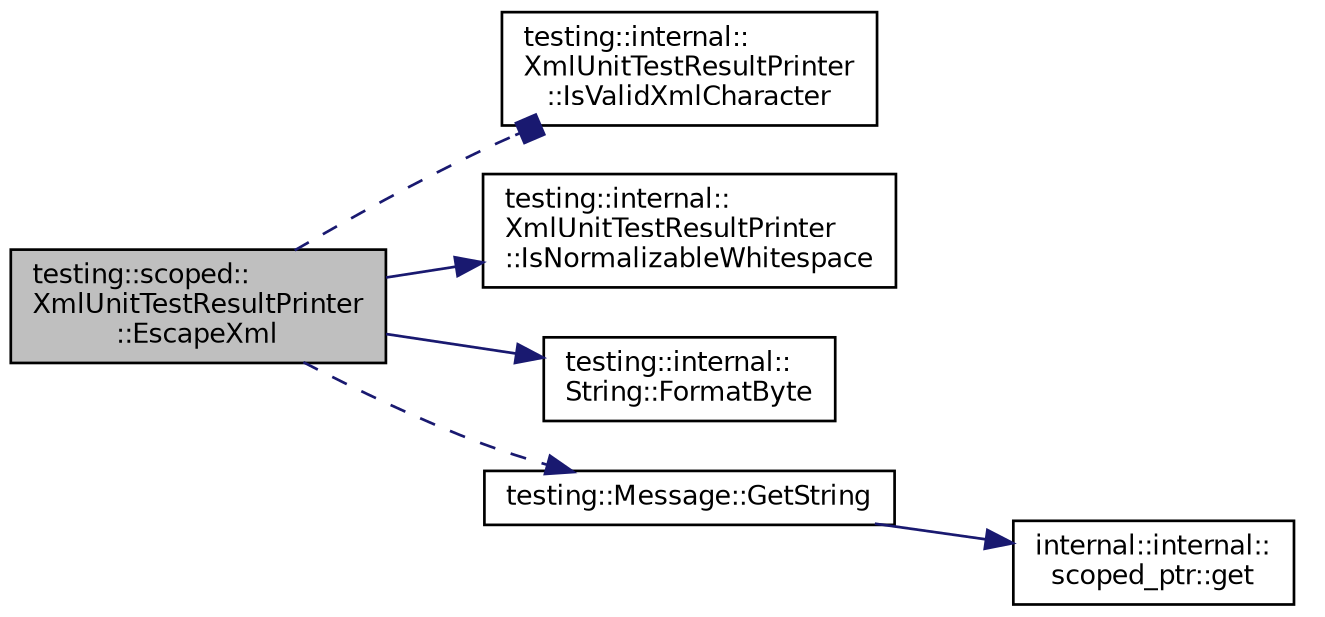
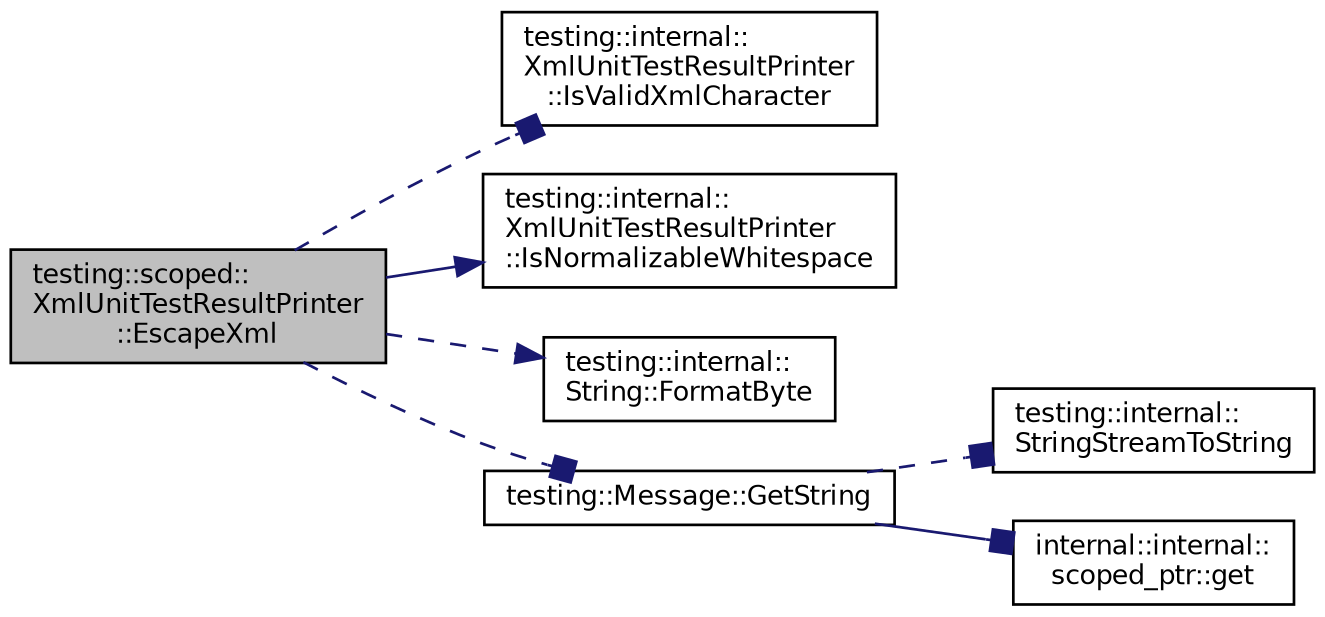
  digraph {
    rankdir=LR
    node [color=black fillcolor=white fontname=Helvetica fontsize=10 shape=record style=filled]
    edge [arrowhead=box color=midnightblue fontname=Helvetica fontsize=10 labelfontname=Helvetica labelfontsize=10 style=dashed]
    n1 [fillcolor=grey75 fontcolor=black height=0.2 label="testing::scoped::\lXmlUnitTestResultPrinter\l::EscapeXml" width=0.4]
    n2 [height=0.2 label="testing::internal::\lXmlUnitTestResultPrinter\l::IsValidXmlCharacter" width=0.4]
    n3 [height=0.2 label="testing::internal::\lXmlUnitTestResultPrinter\l::IsNormalizableWhitespace" width=0.4]
    n4 [height=0.2 label="testing::internal::\lString::FormatByte" width=0.4]
    n5 [height=0.2 label="testing::Message::GetString" width=0.4]
+   n6 [height=0.2 label="testing::internal::\lStringStreamToString" width=0.4]
    n7 [height=0.2 label="internal::internal::\lscoped_ptr::get" width=0.4]
    n1 -> n2
    n1 -> n3 [arrowhead=normal style=solid]
-   n1 -> n4 [arrowhead=normal style=solid]
-   n1 -> n5 [arrowhead=normal]
-   n5 -> n7 [arrowhead=normal style=solid]
+   n1 -> n4 [arrowhead=normal]
+   n1 -> n5
+   n5 -> n6
+   n5 -> n7 [style=solid]
  }
